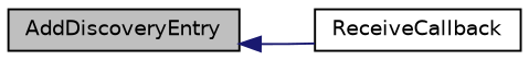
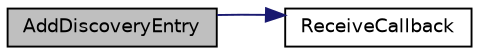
  digraph {
    rankdir=LR
    node [color=black fontname=Helvetica fontsize=10 shape=record style=filled]
    n1 [fillcolor=grey75 fontcolor=black height=0.2 label=AddDiscoveryEntry width=0.4]
    n2 [fillcolor=white height=0.2 label=ReceiveCallback width=0.4]
-   n1 -> n2 [color=midnightblue dir=back fontname=Helvetica fontsize=10 labelfontname=Helvetica labelfontsize=10 style=solid]
+   n2 -> n1 [color=midnightblue dir=back fontname=Helvetica fontsize=10 labelfontname=Helvetica labelfontsize=10 style=solid]
  }
